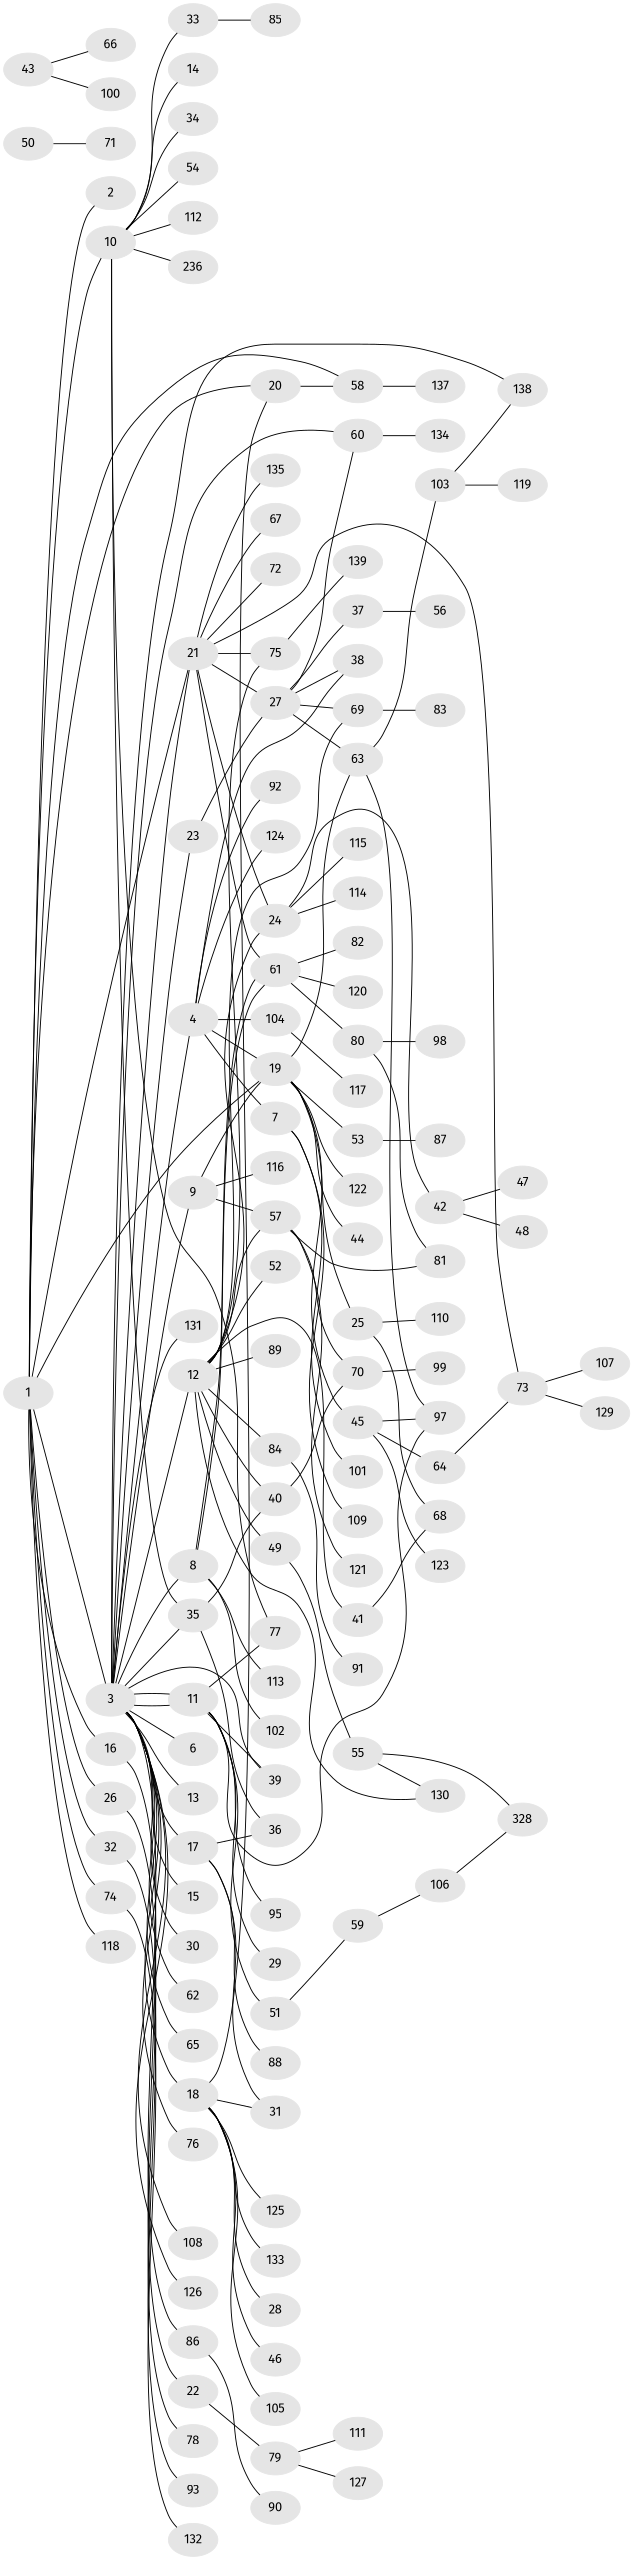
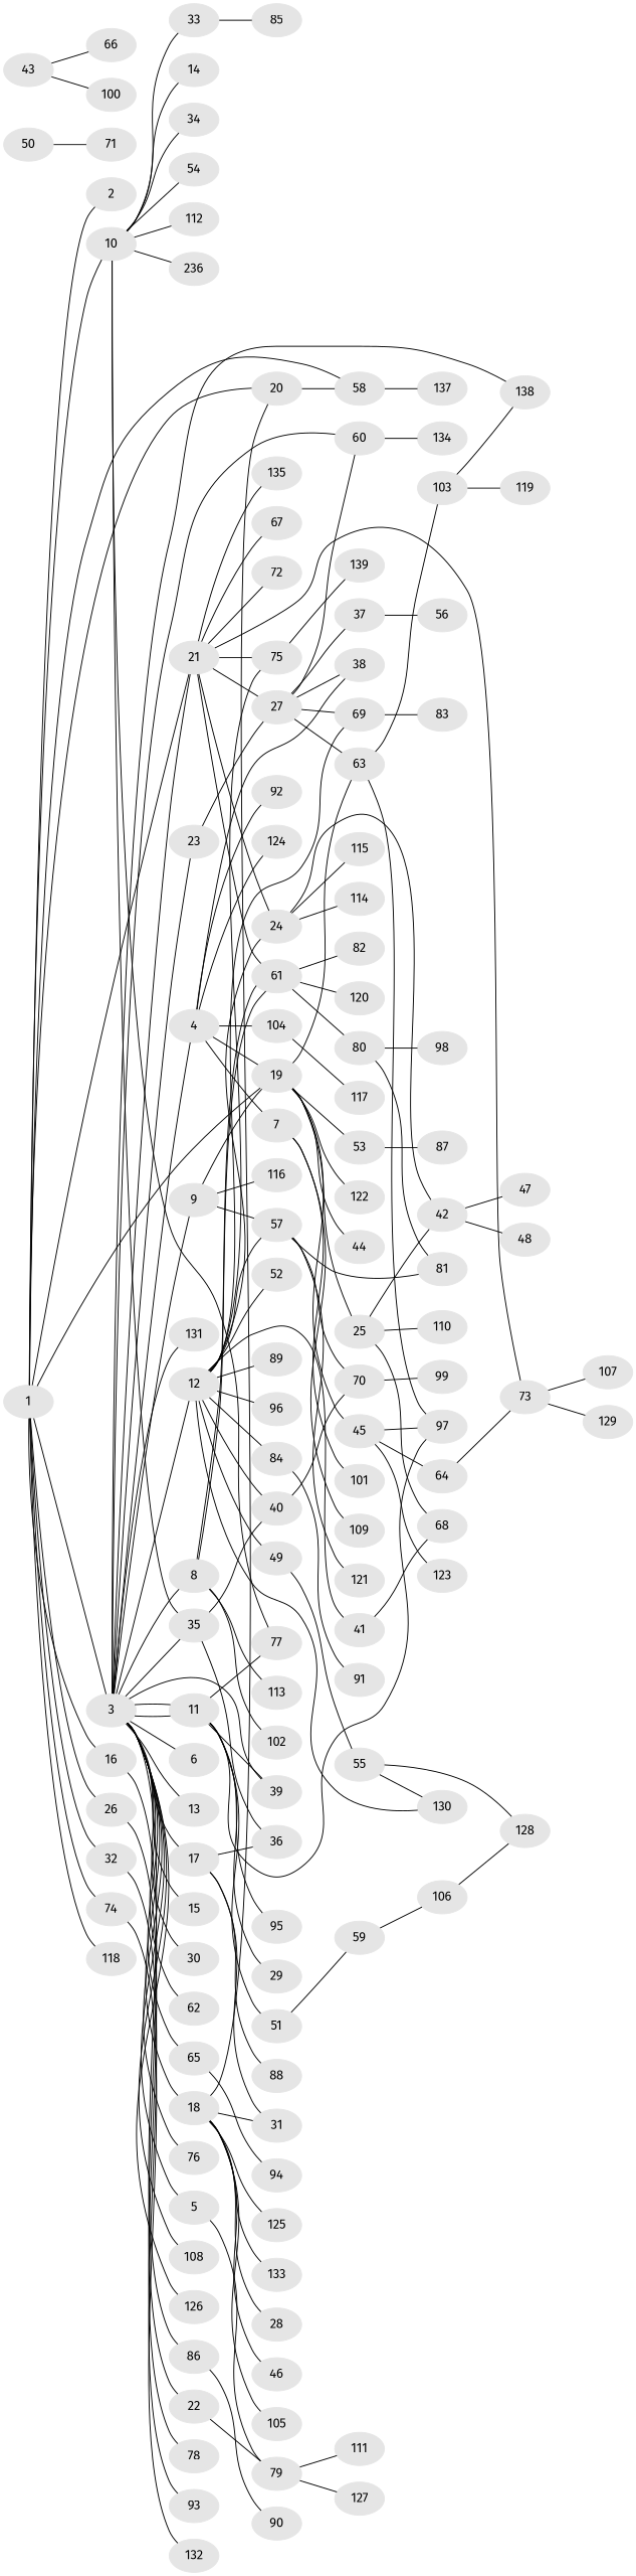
  graph {
    fontname="Fira Sans"
    rankdir=LR
    node [color=gray90 fontname="Fira Sans" style=filled]
    edge [fontname="Fira Sans"]
    1
    2
    3
    10
    16
    19
    20
    21
    26
    32
    58
    74
    118
    4
+   5
    6
    8
    9
    11
    12
    13
    15
    17
    18
    23
    30
    35
    39
    60
    62
    65
    76
    86
    108
    126
    131
    138
    14
    33
    34
    54
    77
    112
    n44 [label=236]
    22
    25
    44
    45
    53
    63
    122
    61
    24
    75
    27
    67
    72
    73
    135
    78
    93
    50
    71
    137
    132
    7
    38
    92
    104
    124
    79
    102
    113
    57
    116
    29
    51
    95
    97
    40
    41
    49
    52
    69
    84
    89
+   96
    130
    31
    36
    88
    28
    46
    105
    125
    133
    43
    66
    100
    134
+   94
    90
    101
    109
    117
    111
    127
    80
    82
    120
    70
    81
    121
    85
    59
    42
    114
    115
    68
    55
    83
    139
    91
    110
    64
    123
    87
    103
    37
    107
    129
    47
    48
    56
    99
-   128 [label=328]
+   128
    106
    98
    119
    1 -- 2
    1 -- 3
    1 -- 10
    1 -- 16
    1 -- 19
    1 -- 20
    1 -- 21
    1 -- 26
    1 -- 32
    1 -- 58
    1 -- 74
    1 -- 118
    3 -- 21
    3 -- 4
+   3 -- 5
    3 -- 6
    3 -- 8
    3 -- 9
    3 -- 11
    3 -- 11
    3 -- 12
    3 -- 13
    3 -- 15
    3 -- 17
    3 -- 18
    3 -- 23
    3 -- 30
    3 -- 35
    3 -- 39
    3 -- 60
    3 -- 62
    3 -- 65
    3 -- 76
    3 -- 86
    3 -- 108
    3 -- 126
    3 -- 131
    3 -- 138
    10 -- 35
    10 -- 14
    10 -- 33
    10 -- 34
    10 -- 54
    10 -- 77
    10 -- 112
    10 -- n44
    16 -- 22
    19 -- 25
    19 -- 44
    19 -- 45
    19 -- 53
    19 -- 63
    19 -- 122
    20 -- 58
    21 -- 61
    21 -- 24
    21 -- 75
    21 -- 27
    21 -- 67
    21 -- 72
    21 -- 73
    21 -- 135
    26 -- 78
    32 -- 93
    58 -- 137
    74 -- 132
    4 -- 19
    4 -- 7
    4 -- 38
    4 -- 92
    4 -- 104
    4 -- 124
+   5 -- 79
    8 -- 61
    8 -- 61
    8 -- 102
    8 -- 113
    9 -- 19
    9 -- 57
    9 -- 116
    11 -- 39
    11 -- 77
    11 -- 29
    11 -- 51
    11 -- 95
    11 -- 97
    12 -- 24
    12 -- 75
    12 -- 57
    12 -- 40
    12 -- 41
    12 -- 49
    12 -- 52
    12 -- 69
    12 -- 84
    12 -- 89
+   12 -- 96
    12 -- 130
    17 -- 31
    17 -- 36
    17 -- 88
    18 -- 20
    18 -- 31
    18 -- 28
    18 -- 46
    18 -- 105
    18 -- 125
    18 -- 133
    23 -- 27
    35 -- 40
    35 -- 36
    60 -- 134
+   65 -- 94
    86 -- 90
    33 -- 85
    22 -- 79
+   25 -- 42
    25 -- 68
    25 -- 110
    45 -- 97
    45 -- 64
    45 -- 123
    53 -- 87
    63 -- 97
    63 -- 103
    61 -- 80
    61 -- 82
    61 -- 120
    24 -- 42
    24 -- 114
    24 -- 115
    75 -- 139
    27 -- 60
    27 -- 63
    27 -- 38
    27 -- 69
    27 -- 37
    73 -- 107
    73 -- 129
    50 -- 71
    7 -- 101
    7 -- 109
    104 -- 117
    79 -- 111
    79 -- 127
    57 -- 70
    57 -- 81
    57 -- 121
    51 -- 59
    40 -- 70
    41 -- 68
    49 -- 55
    69 -- 83
    84 -- 91
    43 -- 66
    43 -- 100
    80 -- 81
    80 -- 98
    70 -- 99
    59 -- 106
    42 -- 47
    42 -- 48
    55 -- 130
    55 -- 128
    64 -- 73
    103 -- 138
    103 -- 119
    37 -- 56
    106 -- 128
  }
